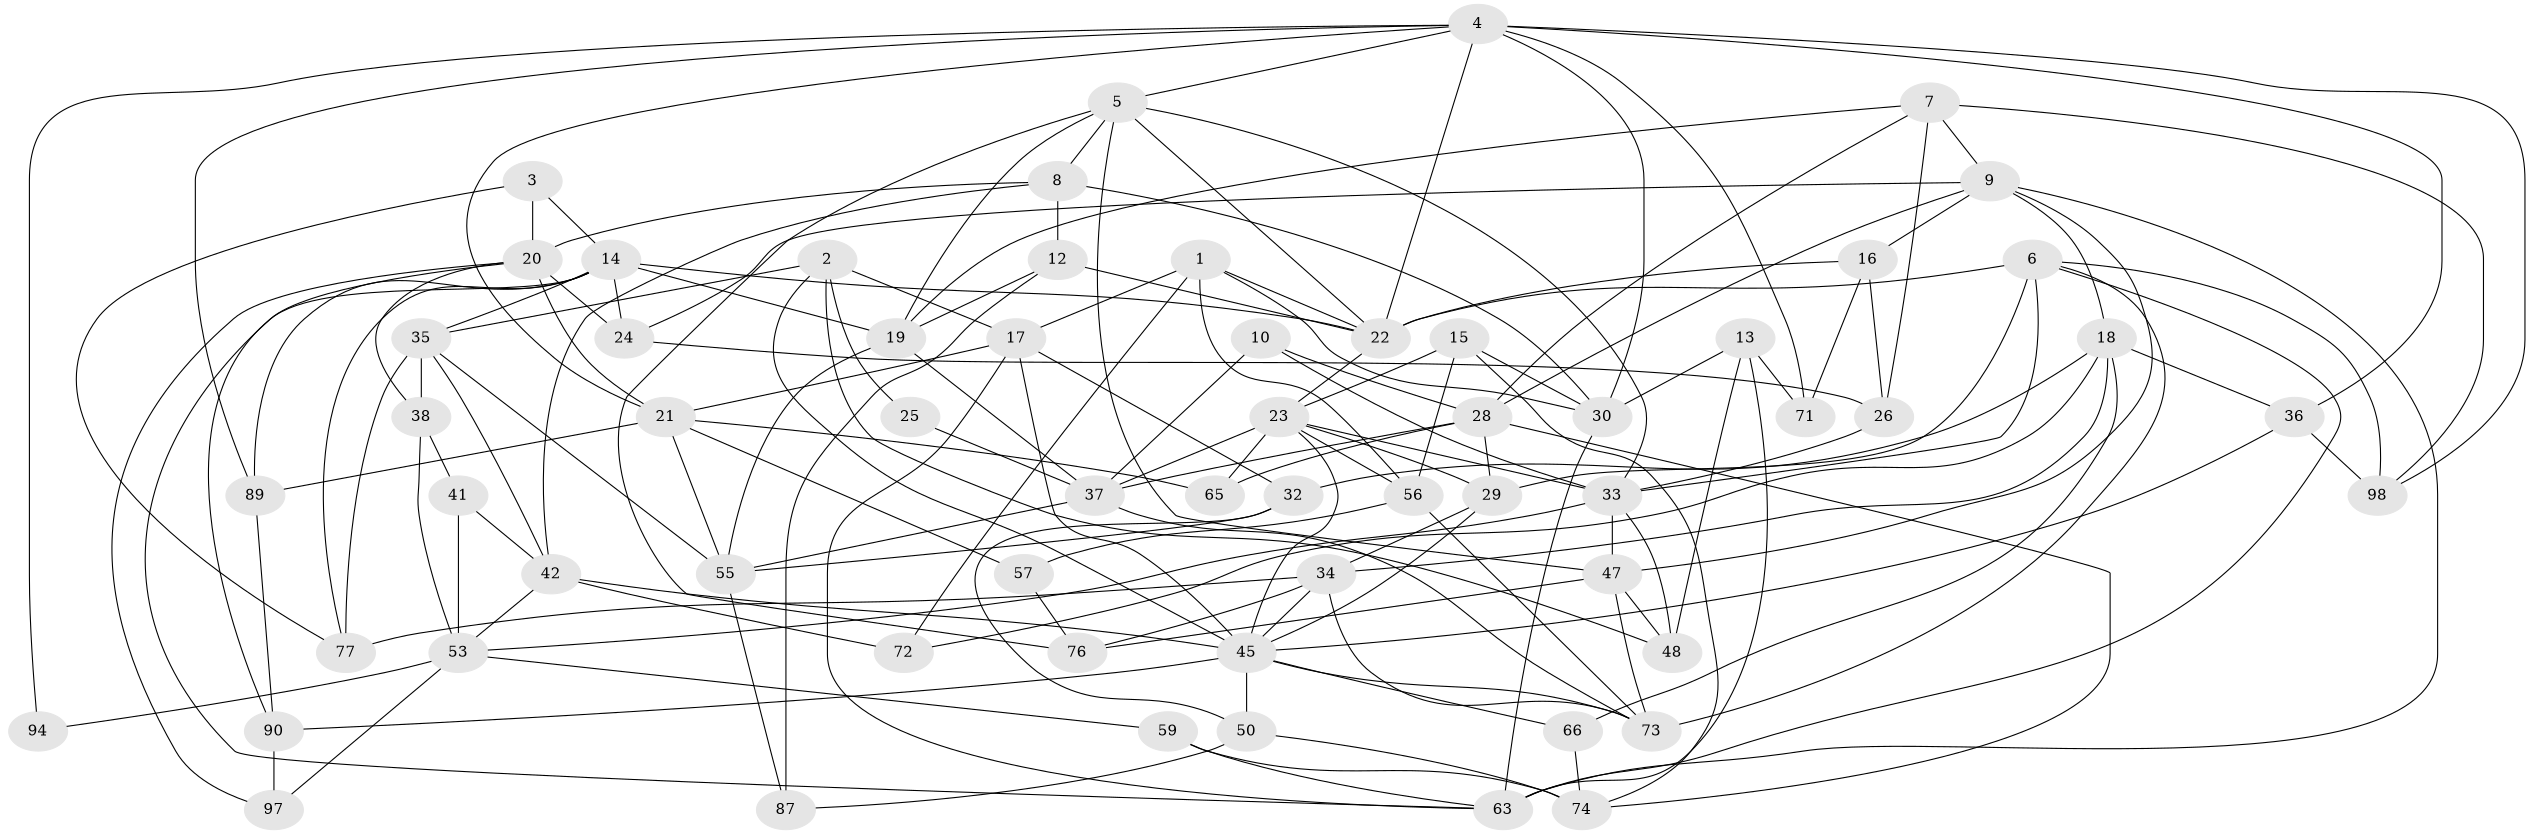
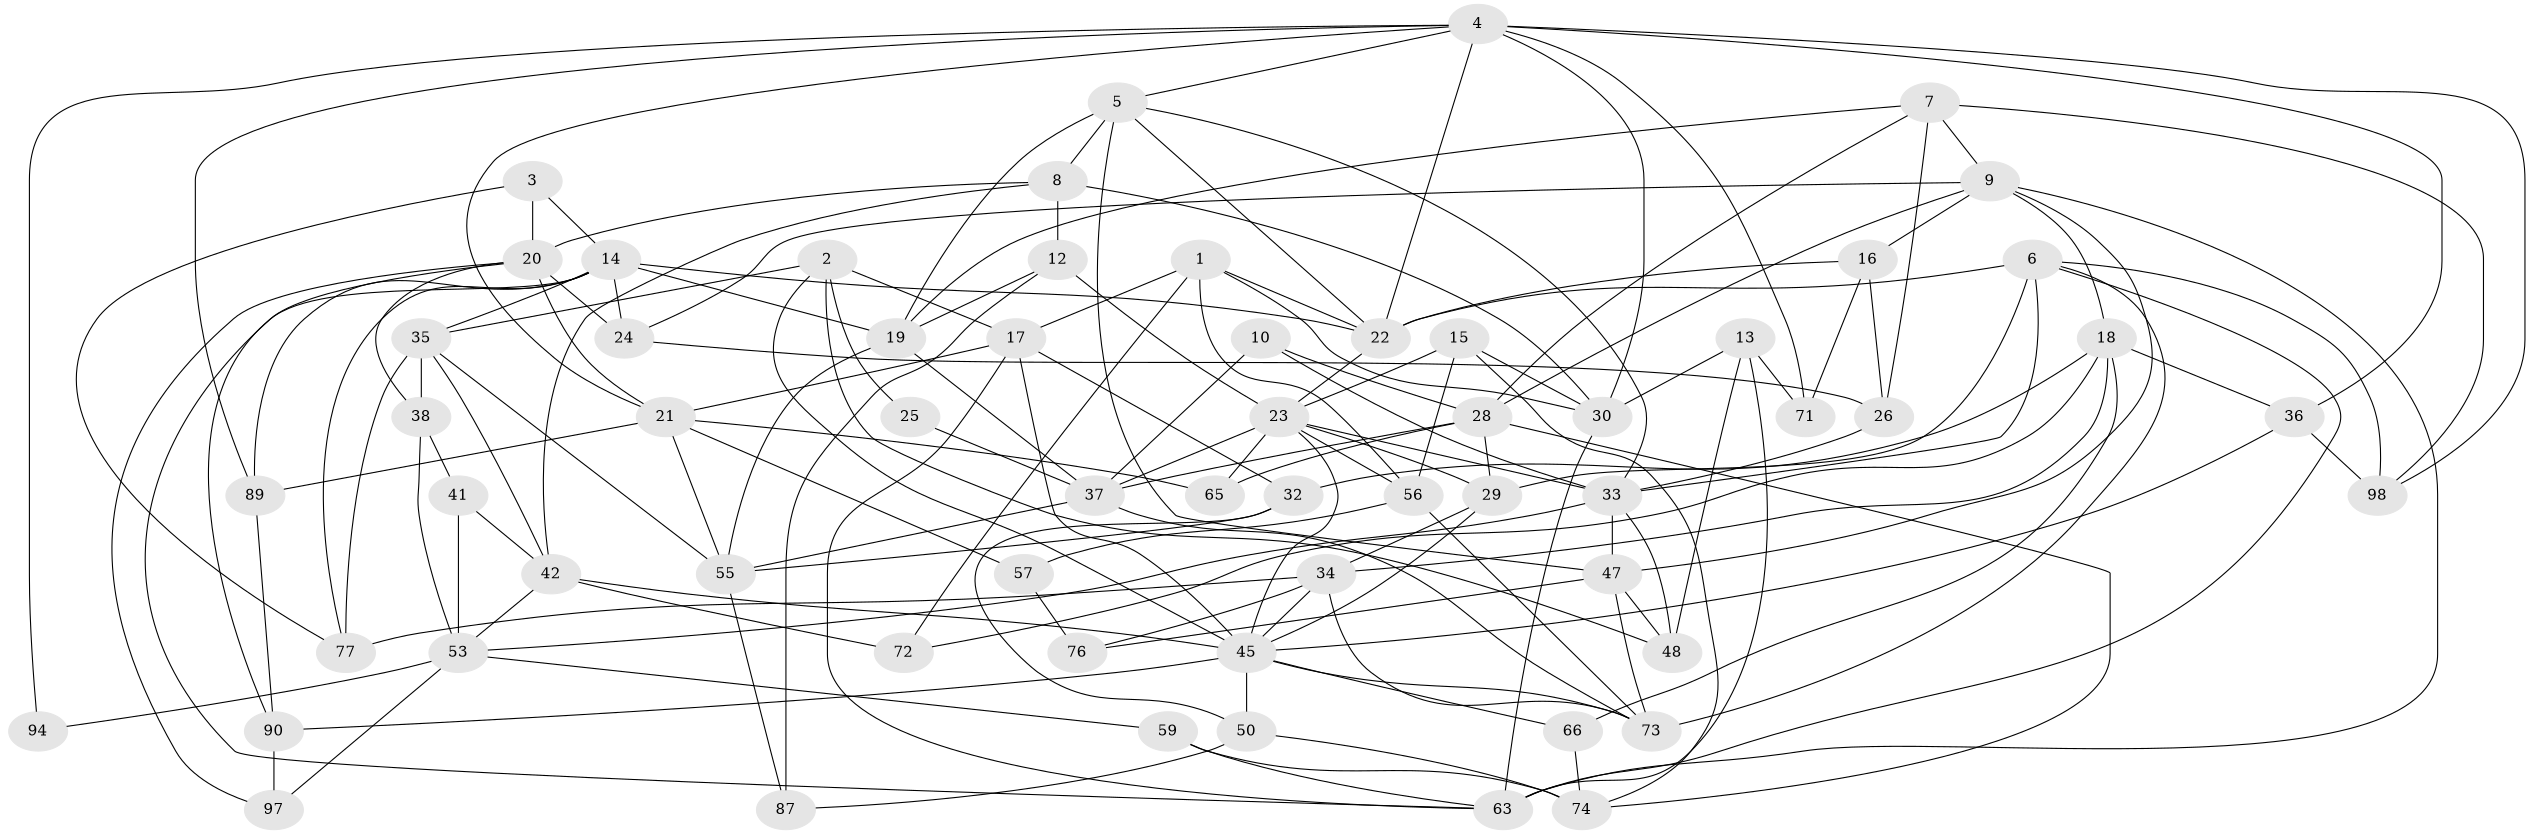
  graph {
    fontname="DejaVu Serif"
    node [color=gray90 fontname="DejaVu Serif" style=filled]
    edge [fontname="DejaVu Serif"]
    1 [super="+64"]
    17 [super="+92"]
    22 [super="+70"]
    30 [super="+62"]
    56 [super="+67"]
    72
    45 [super="+51"]
    21 [super="+40"]
    63 [super="+80"]
    32 [super="+69"]
    23 [super="+60"]
    73 [super="+81"]
    57
    2 [super="+39"]
    25
    35 [super="+100"]
    48
    37 [super="+78"]
    77
    42 [super="+43"]
    55
    38
    90
    66
    50
    14 [super="+86"]
    89
    19 [super="+61"]
    24 [super="+84"]
    3
    20 [super="+44"]
    97
    4 [super="+11"]
    5 [super="+54"]
    36 [super="+83"]
    71
    94
    98
    8 [super="+31"]
    33 [super="+82"]
    47 [super="+88"]
    76 [super="+99"]
    65 [super="+95"]
    12 [super="+68"]
    53 [super="+75"]
    6 [super="+79"]
    29 [super="+49"]
    34 [super="+96"]
    7 [super="+85"]
    9 [super="+93"]
    26
    28 [super="+46"]
    16 [super="+27"]
    18
    74 [super="+91"]
    87
    10
    13 [super="+52"]
    15
    41 [super="+58"]
    59
    1 -- 17
    1 -- 22
    1 -- 30
    1 -- 56
    1 -- 72
    17 -- 45
    17 -- 21
    17 -- 63
    17 -- 32
    22 -- 23
    30 -- 63
    56 -- 73
    56 -- 57
    45 -- 73
    45 -- 90
    45 -- 66
    45 -- 50
    21 -- 57 [weight=2]
    21 -- 55
    21 -- 89
    21 -- 65
    32 -- 55
    32 -- 50
    23 -- 56
    23 -- 45
    23 -- 37
    23 -- 33
    23 -- 65
    23 -- 29 [weight=2]
    57 -- 76
    2 -- 17
    2 -- 45
    2 -- 25
    2 -- 35
    2 -- 48
    25 -- 37 [weight=2]
    35 -- 77
    35 -- 42
    35 -- 55
    35 -- 38
    37 -- 73
    37 -- 55
    42 -- 72
    42 -- 45
    42 -- 53
    55 -- 87
    38 -- 53
    38 -- 41
    90 -- 97
    66 -- 74
    50 -- 74
    50 -- 87
    14 -- 22
    14 -- 35 [weight=2]
    14 -- 77
    14 -- 90
    14 -- 89
    14 -- 19
    14 -- 24
    89 -- 90
    19 -- 37
    19 -- 55
    24 -- 26
    3 -- 77
    3 -- 14
    3 -- 20
    20 -- 21
    20 -- 63
    20 -- 38
    20 -- 24
    20 -- 97
    4 -- 22
    4 -- 30
    4 -- 21
    4 -- 89
    4 -- 5
    4 -- 36
    4 -- 71
    4 -- 94
    4 -- 98
    5 -- 22
    5 -- 19
    5 -- 8
    5 -- 33
    5 -- 47
-   5 -- 76
    36 -- 45
    36 -- 98
    8 -- 30
    8 -- 42
    8 -- 20
    8 -- 12
    33 -- 48
    33 -- 47
    33 -- 53
    47 -- 73
    47 -- 48
    47 -- 76
-   12 -- 22
+   12 -- 23
    12 -- 19
    12 -- 87
    53 -- 97
    53 -- 94
    53 -- 59
    6 -- 22
    6 -- 63
    6 -- 73
    6 -- 98
    6 -- 33
    6 -- 29
    29 -- 45
    29 -- 34
    34 -- 45
    34 -- 73
    34 -- 77
    34 -- 76
    7 -- 19
    7 -- 98
    7 -- 9
    7 -- 26
    7 -- 28
    9 -- 63
    9 -- 24
    9 -- 47
    9 -- 28
    9 -- 16
    9 -- 18
    26 -- 33
    28 -- 37
    28 -- 65
    28 -- 29
    28 -- 74
    16 -- 22
    16 -- 71
    16 -- 26
    18 -- 72
    18 -- 32
    18 -- 66
    18 -- 36
    18 -- 34
    10 -- 37
    10 -- 33
    10 -- 28
    13 -- 30
    13 -- 63
    13 -- 48
    13 -- 71
    15 -- 30
    15 -- 56
    15 -- 23
    15 -- 74
    41 -- 42
    41 -- 53
    59 -- 63
    59 -- 74
  }
